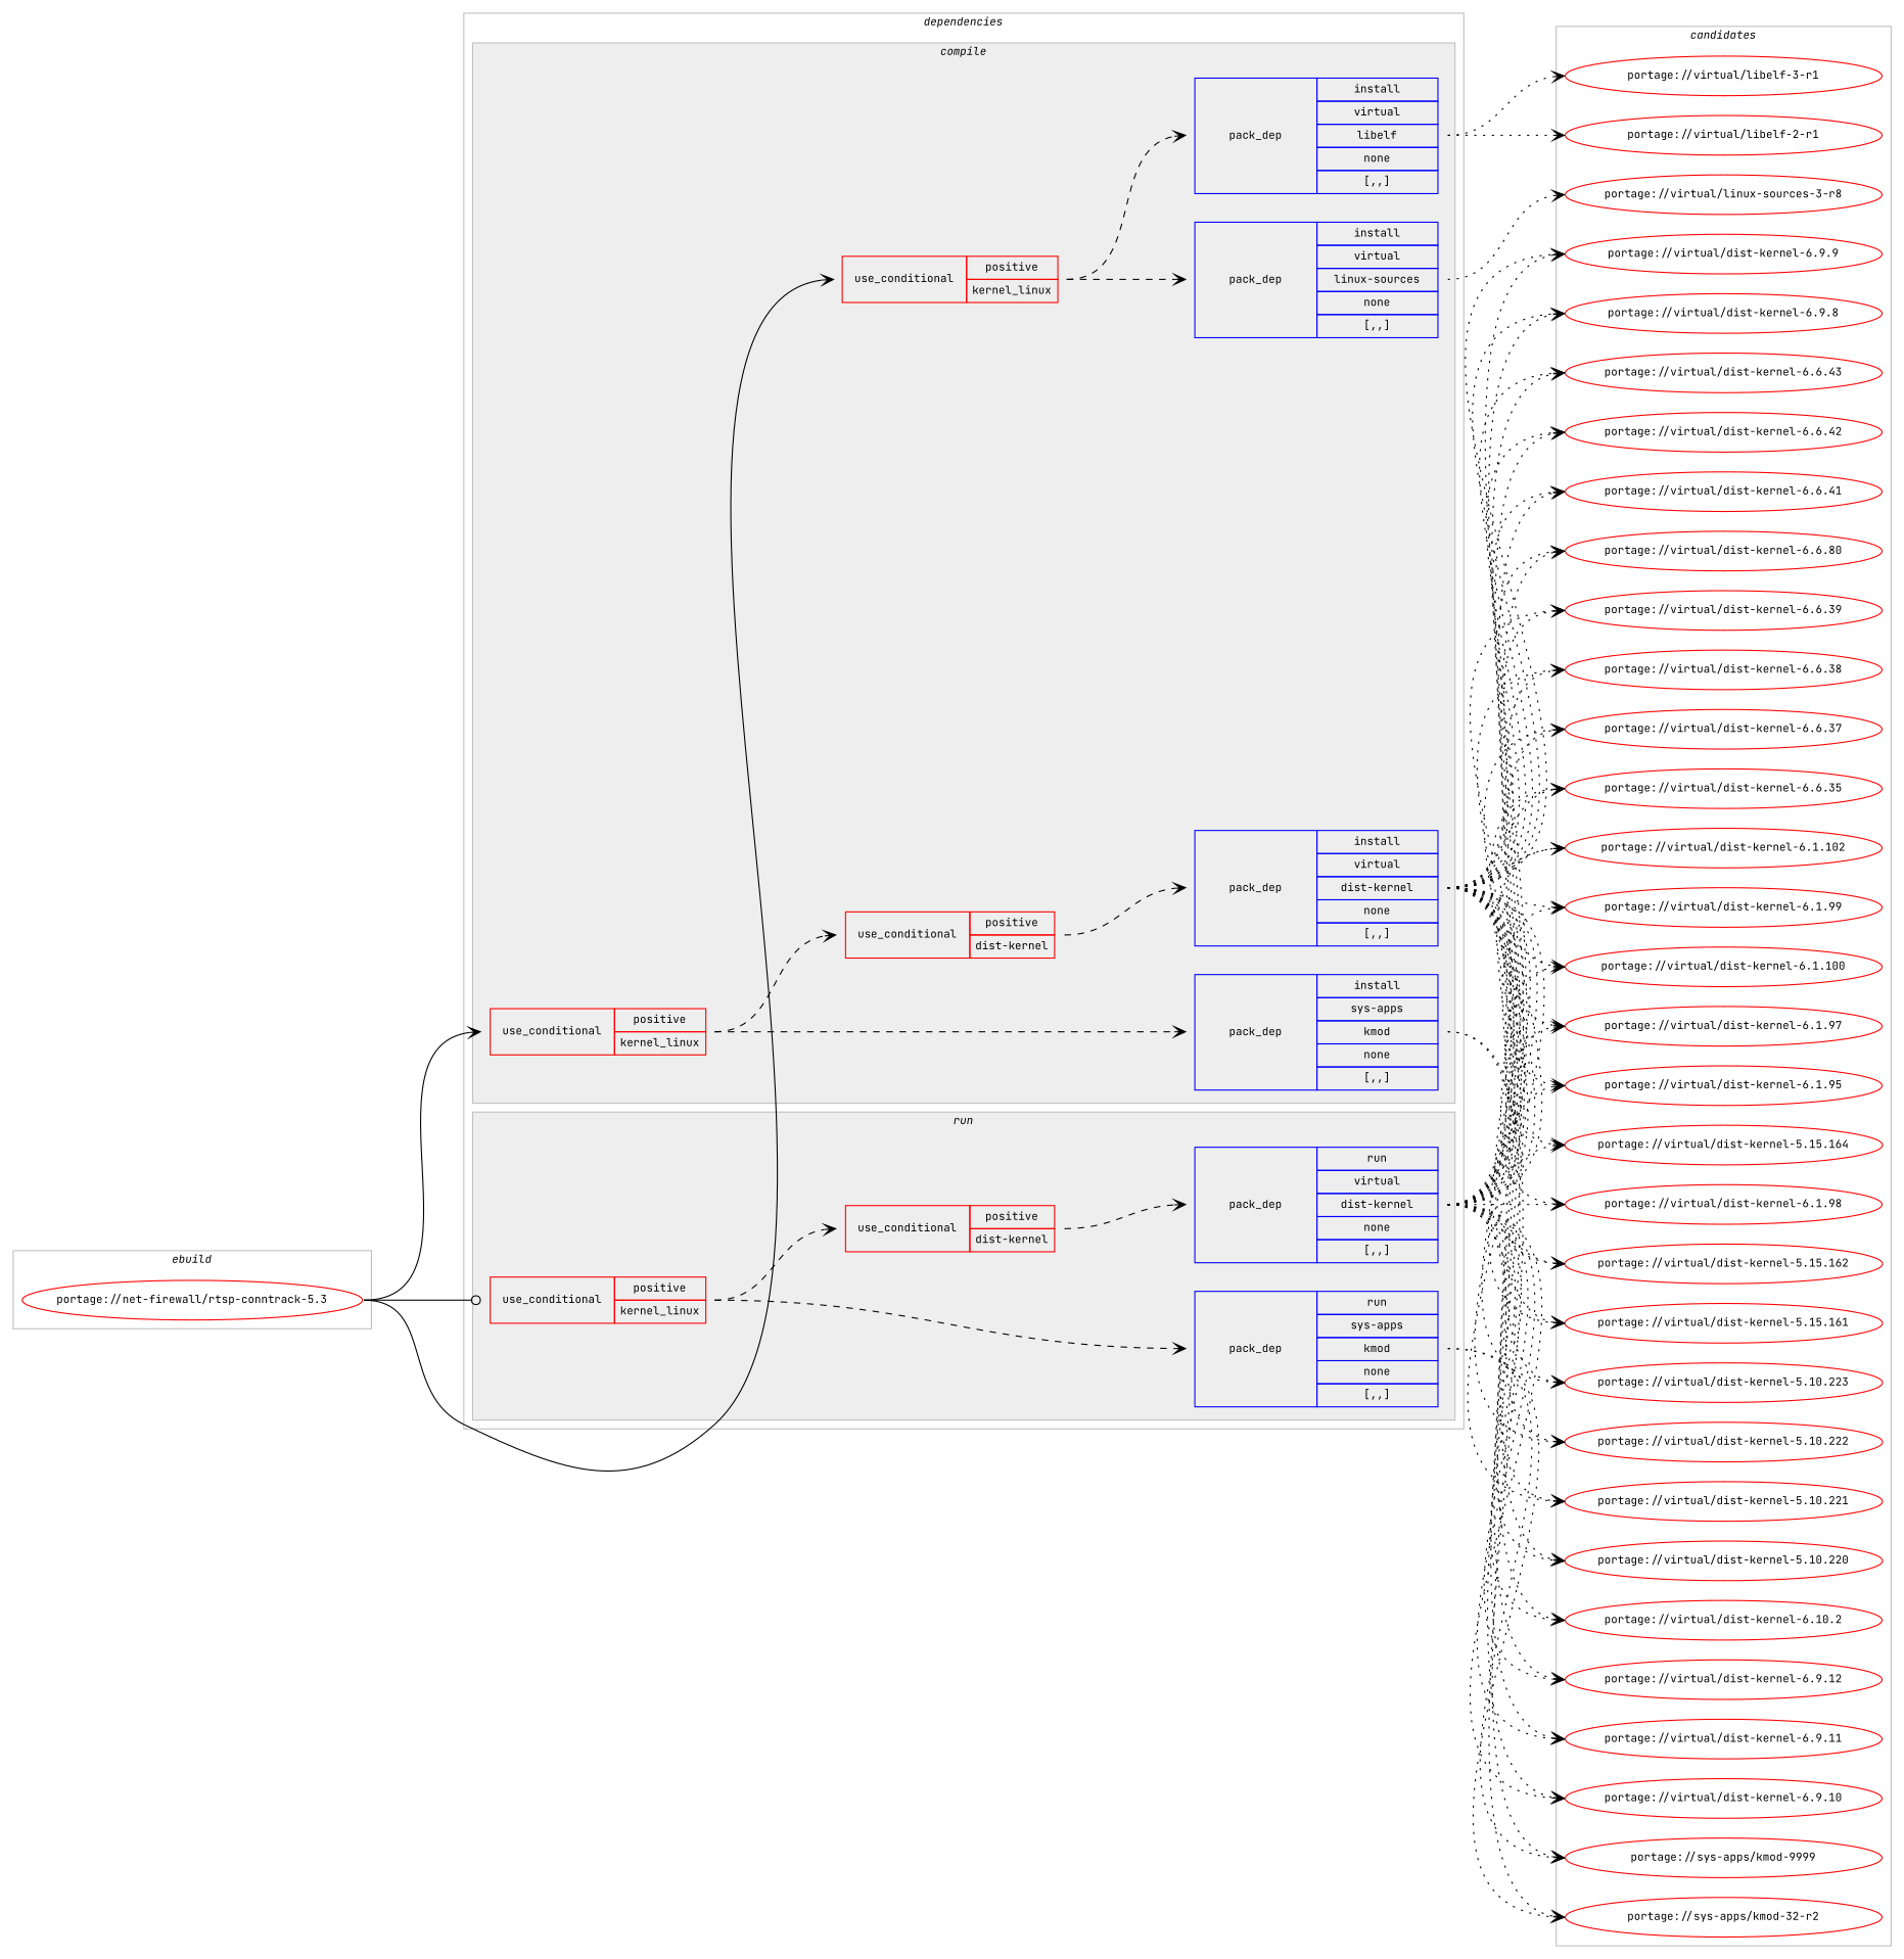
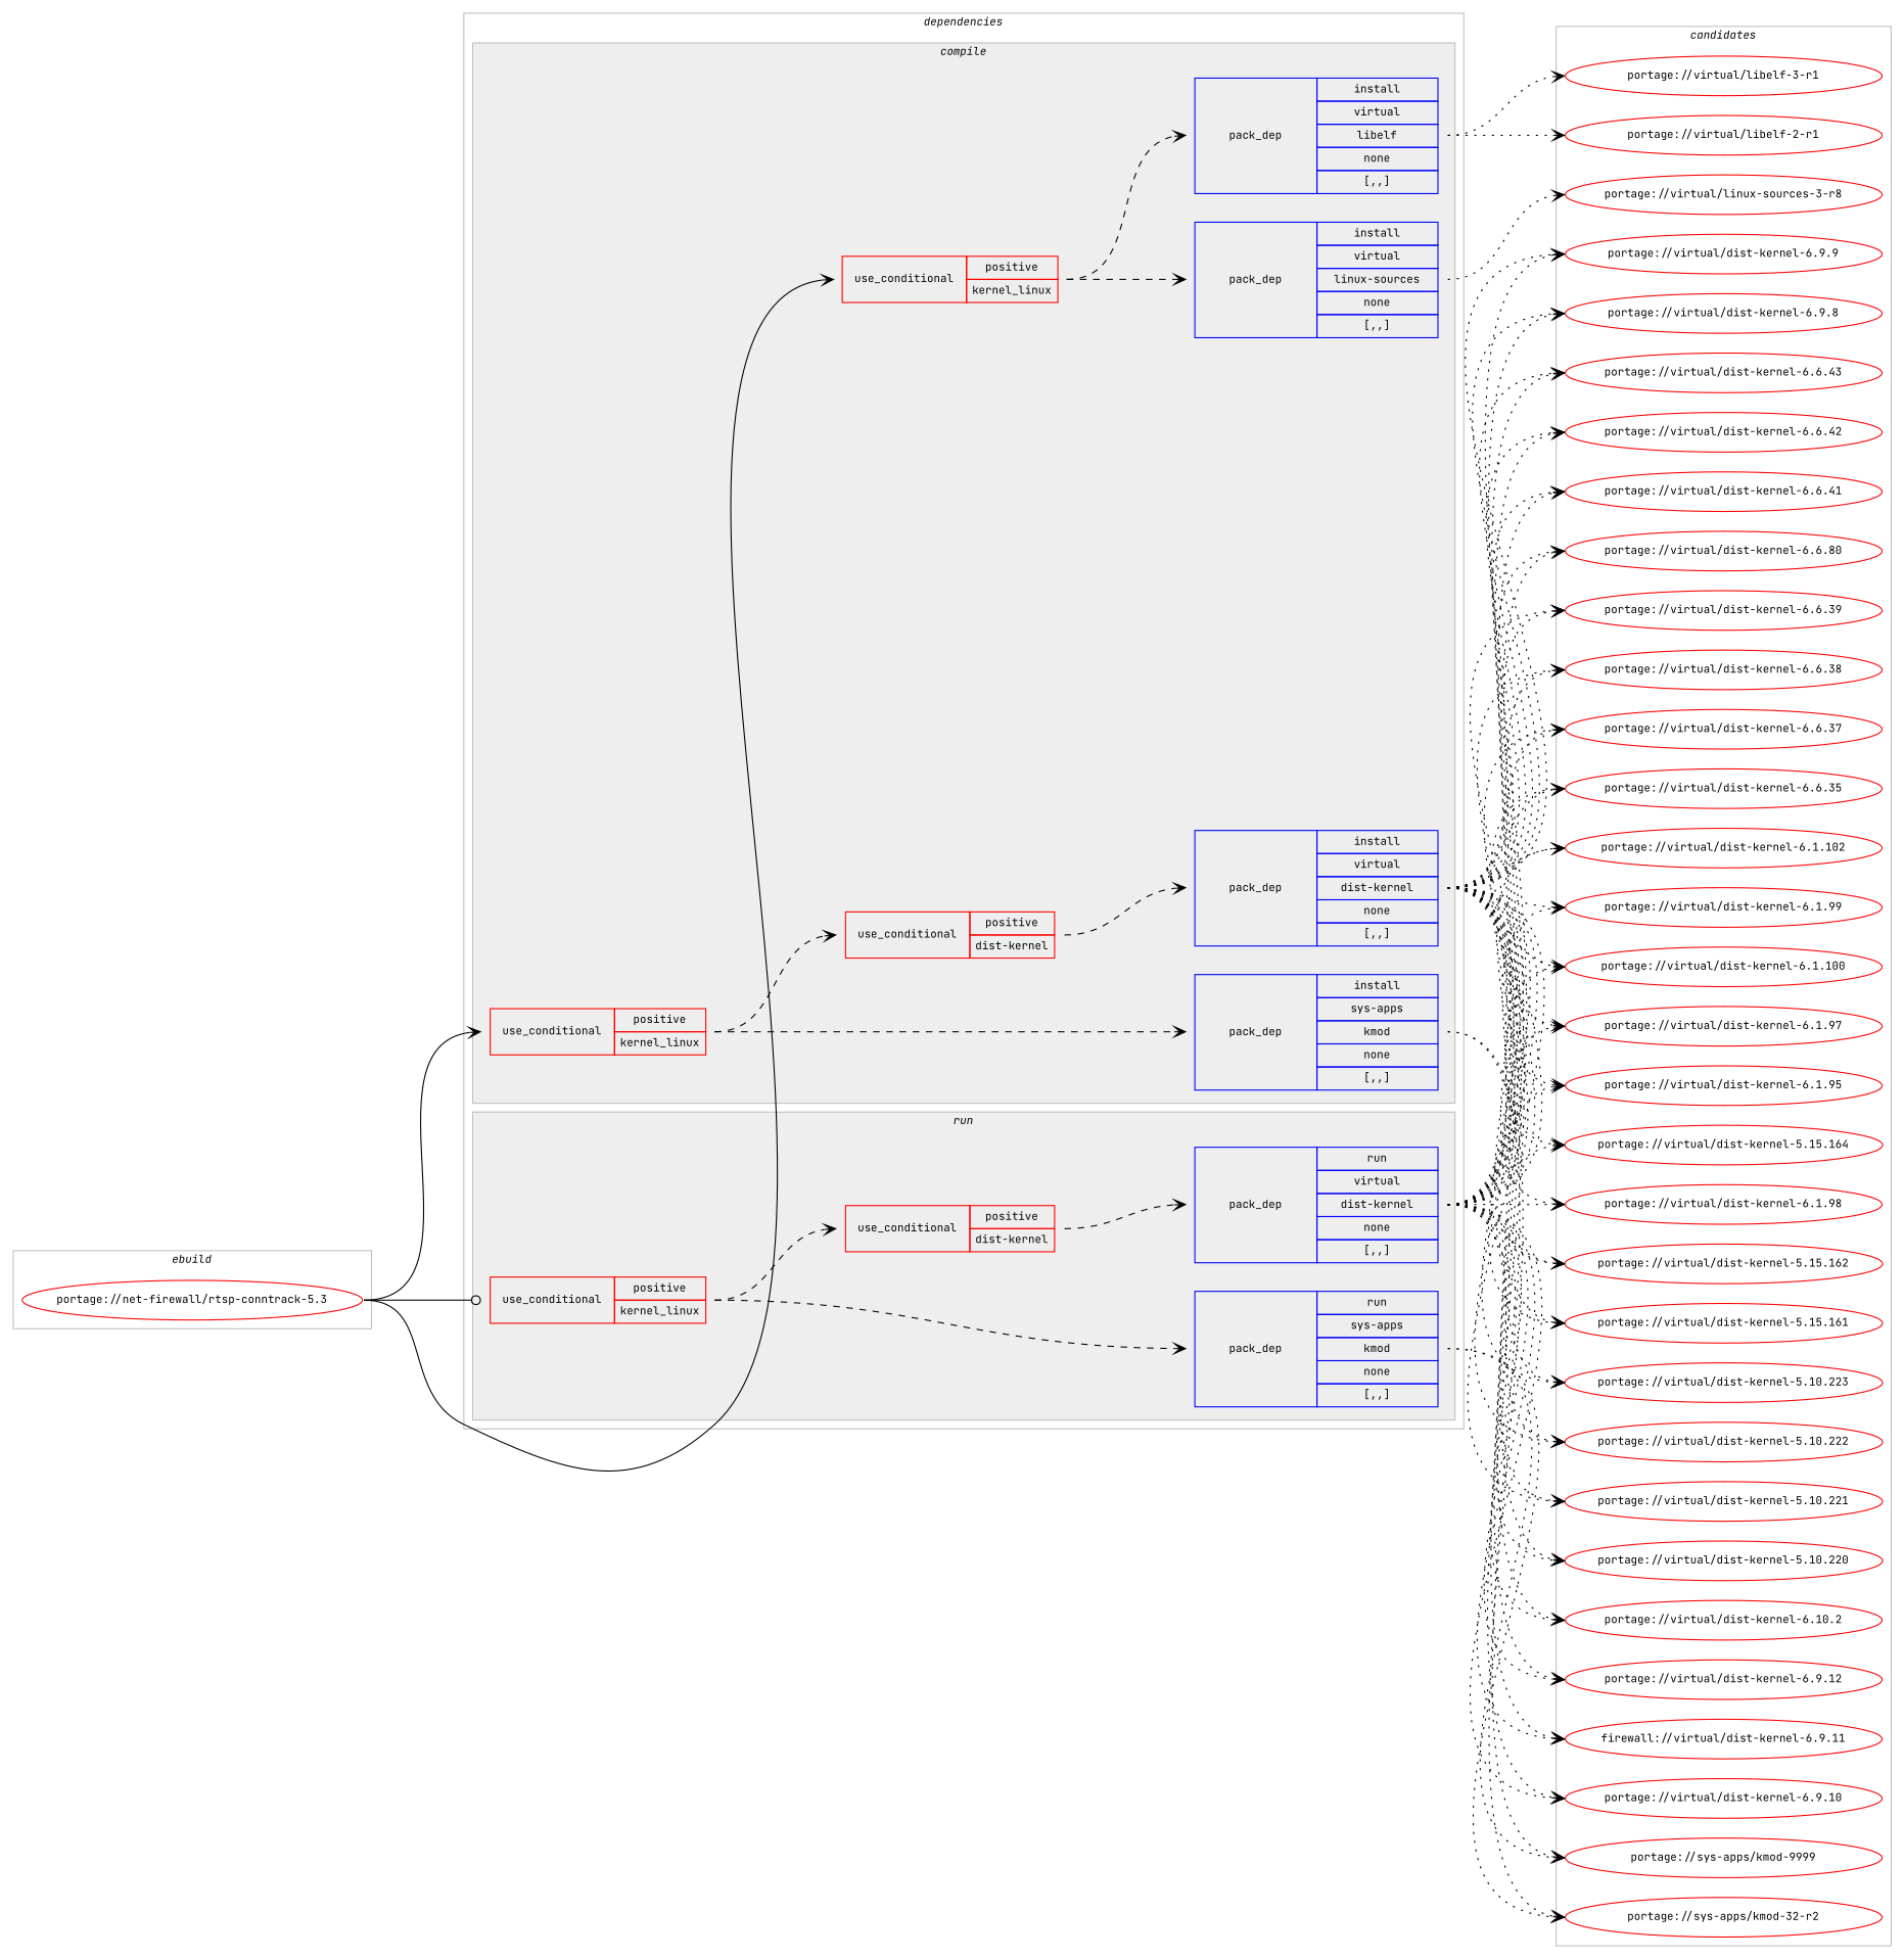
  digraph {
    compound=true
    concentrate=true
    fontname="JetBrains Mono"
    fontsize=10
    newrank=true
    rankdir=LR
    ranksep=1.5
    node [color=red fontname="JetBrains Mono" fontsize=10]
    edge [arrowhead=vee fontname="JetBrains Mono" headport=w style=dotted tailport=e weight=100]
    n1 [label="portage://net-firewall/rtsp-conntrack-5.3" width=4]
    n2 [color=blue label=<<TABLE BORDER="0" CELLBORDER="1" CELLSPACING="0" CELLPADDING="4" WIDTH="220"><TR><TD ROWSPAN="6" CELLPADDING="30">pack_dep</TD></TR><TR><TD WIDTH="110">install</TD></TR><TR><TD>sys-apps</TD></TR><TR><TD>kmod</TD></TR><TR><TD>none</TD></TR><TR><TD>[,,]</TD></TR></TABLE>> shape=none]
    n3 [color=blue label=<<TABLE BORDER="0" CELLBORDER="1" CELLSPACING="0" CELLPADDING="4" WIDTH="220"><TR><TD ROWSPAN="6" CELLPADDING="30">pack_dep</TD></TR><TR><TD WIDTH="110">install</TD></TR><TR><TD>virtual</TD></TR><TR><TD>dist-kernel</TD></TR><TR><TD>none</TD></TR><TR><TD>[,,]</TD></TR></TABLE>> shape=none]
    n4 [label=<<TABLE BORDER="0" CELLBORDER="1" CELLSPACING="0" CELLPADDING="4"><TR><TD ROWSPAN="3" CELLPADDING="10">use_conditional</TD></TR><TR><TD>positive</TD></TR><TR><TD>dist-kernel</TD></TR></TABLE>> shape=none]
    n5 [label=<<TABLE BORDER="0" CELLBORDER="1" CELLSPACING="0" CELLPADDING="4"><TR><TD ROWSPAN="3" CELLPADDING="10">use_conditional</TD></TR><TR><TD>positive</TD></TR><TR><TD>kernel_linux</TD></TR></TABLE>> shape=none]
    n6 [color=blue label=<<TABLE BORDER="0" CELLBORDER="1" CELLSPACING="0" CELLPADDING="4" WIDTH="220"><TR><TD ROWSPAN="6" CELLPADDING="30">pack_dep</TD></TR><TR><TD WIDTH="110">install</TD></TR><TR><TD>virtual</TD></TR><TR><TD>linux-sources</TD></TR><TR><TD>none</TD></TR><TR><TD>[,,]</TD></TR></TABLE>> shape=none]
    n7 [color=blue label=<<TABLE BORDER="0" CELLBORDER="1" CELLSPACING="0" CELLPADDING="4" WIDTH="220"><TR><TD ROWSPAN="6" CELLPADDING="30">pack_dep</TD></TR><TR><TD WIDTH="110">install</TD></TR><TR><TD>virtual</TD></TR><TR><TD>libelf</TD></TR><TR><TD>none</TD></TR><TR><TD>[,,]</TD></TR></TABLE>> shape=none]
    n8 [label=<<TABLE BORDER="0" CELLBORDER="1" CELLSPACING="0" CELLPADDING="4"><TR><TD ROWSPAN="3" CELLPADDING="10">use_conditional</TD></TR><TR><TD>positive</TD></TR><TR><TD>kernel_linux</TD></TR></TABLE>> shape=none]
    n9 [color=blue label=<<TABLE BORDER="0" CELLBORDER="1" CELLSPACING="0" CELLPADDING="4" WIDTH="220"><TR><TD ROWSPAN="6" CELLPADDING="30">pack_dep</TD></TR><TR><TD WIDTH="110">run</TD></TR><TR><TD>sys-apps</TD></TR><TR><TD>kmod</TD></TR><TR><TD>none</TD></TR><TR><TD>[,,]</TD></TR></TABLE>> shape=none]
    n10 [color=blue label=<<TABLE BORDER="0" CELLBORDER="1" CELLSPACING="0" CELLPADDING="4" WIDTH="220"><TR><TD ROWSPAN="6" CELLPADDING="30">pack_dep</TD></TR><TR><TD WIDTH="110">run</TD></TR><TR><TD>virtual</TD></TR><TR><TD>dist-kernel</TD></TR><TR><TD>none</TD></TR><TR><TD>[,,]</TD></TR></TABLE>> shape=none]
    n11 [label=<<TABLE BORDER="0" CELLBORDER="1" CELLSPACING="0" CELLPADDING="4"><TR><TD ROWSPAN="3" CELLPADDING="10">use_conditional</TD></TR><TR><TD>positive</TD></TR><TR><TD>dist-kernel</TD></TR></TABLE>> shape=none]
    n12 [label=<<TABLE BORDER="0" CELLBORDER="1" CELLSPACING="0" CELLPADDING="4"><TR><TD ROWSPAN="3" CELLPADDING="10">use_conditional</TD></TR><TR><TD>positive</TD></TR><TR><TD>kernel_linux</TD></TR></TABLE>> shape=none]
    n13 [label="portage://sys-apps/kmod-9999" width=4]
    n14 [label="portage://sys-apps/kmod-32-r2" width=4]
    n15 [label="portage://virtual/dist-kernel-6.10.2" width=4]
    n16 [label="portage://virtual/dist-kernel-6.9.12" width=4]
-   n17 [label="portage://virtual/dist-kernel-6.9.11" width=4]
+   n17 [label="firewall://virtual/dist-kernel-6.9.11" width=4]
    n18 [label="portage://virtual/dist-kernel-6.9.10" width=4]
    n19 [label="portage://virtual/dist-kernel-6.9.9" width=4]
    n20 [label="portage://virtual/dist-kernel-6.9.8" width=4]
    n21 [label="portage://virtual/dist-kernel-6.6.43" width=4]
    n22 [label="portage://virtual/dist-kernel-6.6.42" width=4]
    n23 [label="portage://virtual/dist-kernel-6.6.41" width=4]
    n24 [label="portage://virtual/dist-kernel-6.6.80" width=4]
    n25 [label="portage://virtual/dist-kernel-6.6.39" width=4]
    n26 [label="portage://virtual/dist-kernel-6.6.38" width=4]
    n27 [label="portage://virtual/dist-kernel-6.6.37" width=4]
    n28 [label="portage://virtual/dist-kernel-6.6.35" width=4]
    n29 [label="portage://virtual/dist-kernel-6.1.102" width=4]
    n30 [label="portage://virtual/dist-kernel-6.1.100" width=4]
    n31 [label="portage://virtual/dist-kernel-6.1.99" width=4]
    n32 [label="portage://virtual/dist-kernel-6.1.98" width=4]
    n33 [label="portage://virtual/dist-kernel-6.1.97" width=4]
    n34 [label="portage://virtual/dist-kernel-6.1.95" width=4]
    n35 [label="portage://virtual/dist-kernel-5.15.164" width=4]
    n36 [label="portage://virtual/dist-kernel-5.15.162" width=4]
    n37 [label="portage://virtual/dist-kernel-5.15.161" width=4]
    n38 [label="portage://virtual/dist-kernel-5.10.223" width=4]
    n39 [label="portage://virtual/dist-kernel-5.10.222" width=4]
    n40 [label="portage://virtual/dist-kernel-5.10.221" width=4]
    n41 [label="portage://virtual/dist-kernel-5.10.220" width=4]
    n42 [label="portage://virtual/linux-sources-3-r8" width=4]
    n43 [label="portage://virtual/libelf-3-r1" width=4]
    n44 [label="portage://virtual/libelf-2-r1" width=4]
    subgraph cluster_1 {
      color=gray
      label=<<i>ebuild</i>>
      n1
    }
    subgraph cluster_2 {
      color=gray
      label=<<i>dependencies</i>>
      subgraph cluster_3 {
        color=gray
        fillcolor="#eeeeee"
        label=<<i>compile</i>>
        style=filled
        subgraph sub_4 {
          color=gray
          fillcolor="#eeeeee"
          label=<<i>compile</i>>
          style=filled
          n5
          subgraph sub_5 {
            color=gray
            fillcolor="#eeeeee"
            label=<<i>compile</i>>
            style=filled
            n2
          }
          subgraph sub_6 {
            color=gray
            fillcolor="#eeeeee"
            label=<<i>compile</i>>
            style=filled
            n4
            subgraph sub_7 {
              color=gray
              fillcolor="#eeeeee"
              label=<<i>compile</i>>
              style=filled
              n3
            }
          }
        }
        subgraph sub_8 {
          color=gray
          fillcolor="#eeeeee"
          label=<<i>compile</i>>
          style=filled
          n8
          subgraph sub_9 {
            color=gray
            fillcolor="#eeeeee"
            label=<<i>compile</i>>
            style=filled
            n6
          }
          subgraph sub_10 {
            color=gray
            fillcolor="#eeeeee"
            label=<<i>compile</i>>
            style=filled
            n7
          }
        }
      }
      subgraph cluster_11 {
        color=gray
        fillcolor="#eeeeee"
        label=<<i>compile and run</i>>
        style=filled
      }
      subgraph cluster_12 {
        color=gray
        fillcolor="#eeeeee"
        label=<<i>run</i>>
        style=filled
        subgraph sub_13 {
          color=gray
          fillcolor="#eeeeee"
          label=<<i>run</i>>
          style=filled
          n12
          subgraph sub_14 {
            color=gray
            fillcolor="#eeeeee"
            label=<<i>run</i>>
            style=filled
            n9
          }
          subgraph sub_15 {
            color=gray
            fillcolor="#eeeeee"
            label=<<i>run</i>>
            style=filled
            n11
            subgraph sub_16 {
              color=gray
              fillcolor="#eeeeee"
              label=<<i>run</i>>
              style=filled
              n10
            }
          }
        }
      }
    }
    subgraph cluster_17 {
      color=gray
      label=<<i>candidates</i>>
      rank=same
      subgraph sub_18 {
        color=black
        label=<<i>candidates</i>>
        nodesep=1
        rank=same
        n13
        n14
      }
      subgraph sub_19 {
        color=black
        label=<<i>candidates</i>>
        nodesep=1
        rank=same
        n15
        n16
        n17
        n18
        n19
        n20
        n21
        n22
        n23
        n24
        n25
        n26
        n27
        n28
        n29
        n30
        n31
        n32
        n33
        n34
        n35
        n36
        n37
        n38
        n39
        n40
        n41
      }
      subgraph sub_20 {
        color=black
        label=<<i>candidates</i>>
        nodesep=1
        rank=same
        n42
      }
      subgraph sub_21 {
        color=black
        label=<<i>candidates</i>>
        nodesep=1
        rank=same
        n43
        n44
      }
      subgraph sub_22 {
        color=black
        label=<<i>candidates</i>>
        nodesep=1
        rank=same
        n13
        n14
      }
      subgraph sub_23 {
        color=black
        label=<<i>candidates</i>>
        nodesep=1
        rank=same
        n15
        n16
        n17
        n18
        n19
        n20
        n21
        n22
        n23
        n24
        n25
        n26
        n27
        n28
        n29
        n30
        n31
        n32
        n33
        n34
        n35
        n36
        n37
        n38
        n39
        n40
        n41
      }
    }
    n1 -> n5 [style=solid weight=20]
    n1 -> n8 [style=solid weight=20]
    n1 -> n12 [arrowhead=odot style=solid weight=20]
    n2 -> n13
    n2 -> n14
    n3 -> n15
    n3 -> n16
    n3 -> n17
    n3 -> n18
    n3 -> n19
    n3 -> n20
    n3 -> n21
    n3 -> n22
    n3 -> n23
    n3 -> n24
    n3 -> n25
    n3 -> n26
    n3 -> n27
    n3 -> n28
    n3 -> n29
    n3 -> n30
    n3 -> n31
    n3 -> n32
    n3 -> n33
    n3 -> n34
    n3 -> n35
    n3 -> n36
    n3 -> n37
    n3 -> n38
    n3 -> n39
    n3 -> n40
    n3 -> n41
    n4 -> n3 [style=dashed weight=20]
    n5 -> n2 [style=dashed weight=20]
    n5 -> n4 [style=dashed weight=20]
    n6 -> n42
    n7 -> n43
    n7 -> n44
    n8 -> n6 [style=dashed weight=20]
    n8 -> n7 [style=dashed weight=20]
    n9 -> n13
    n9 -> n14
    n10 -> n15
    n10 -> n16
    n10 -> n17
    n10 -> n18
    n10 -> n19
    n10 -> n20
    n10 -> n21
    n10 -> n22
    n10 -> n23
    n10 -> n24
    n10 -> n25
    n10 -> n26
    n10 -> n27
    n10 -> n28
    n10 -> n29
    n10 -> n30
    n10 -> n31
    n10 -> n32
    n10 -> n33
    n10 -> n34
    n10 -> n35
    n10 -> n36
    n10 -> n37
    n10 -> n38
    n10 -> n39
    n10 -> n40
    n10 -> n41
    n11 -> n10 [style=dashed weight=20]
    n12 -> n9 [style=dashed weight=20]
    n12 -> n11 [style=dashed weight=20]
  }
